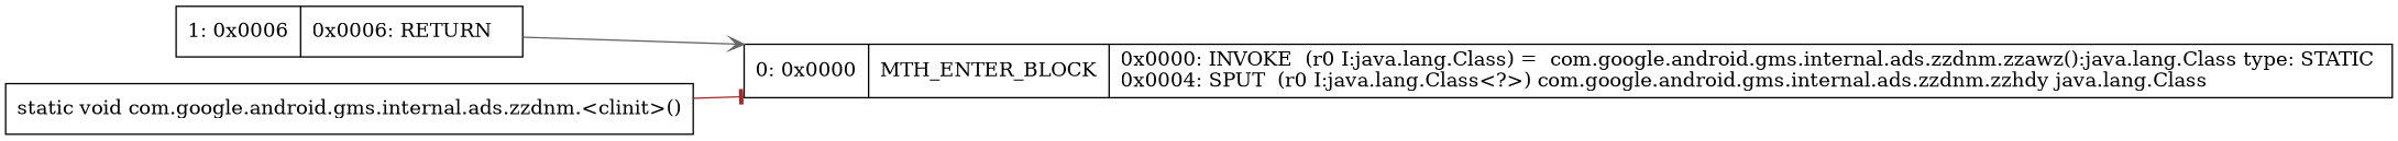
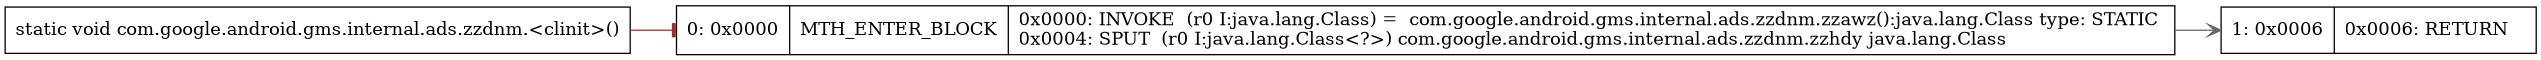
  digraph {
    rankdir=LR
    node [shape=record]
    n1 [label="{0\:\ 0x0000|MTH_ENTER_BLOCK\l|0x0000: INVOKE  (r0 I:java.lang.Class) =  com.google.android.gms.internal.ads.zzdnm.zzawz():java.lang.Class type: STATIC \l0x0004: SPUT  (r0 I:java.lang.Class\<?\>) com.google.android.gms.internal.ads.zzdnm.zzhdy java.lang.Class \l}"]
    n2 [label="{1\:\ 0x0006|0x0006: RETURN   \l}"]
    n3 [label="{static void com.google.android.gms.internal.ads.zzdnm.\<clinit\>() }"]
-   n2 -> n1 [color=gray40 arrowhead=vee]
+   n1 -> n2 [color=gray40 arrowhead=vee]
    n3 -> n1 [color=brown arrowhead=tee]
  }
